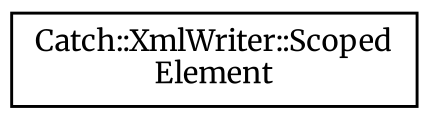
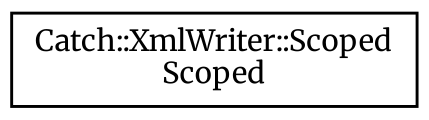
  digraph {
    rankdir=LR
    fontname=Merriweather
-   n1 [color=black fillcolor=white fontname=Merriweather fontsize=10 height=0.2 label="Catch::XmlWriter::Scoped\lElement" shape=record style=filled width=0.4]
+   n1 [color=black fillcolor=white fontname=Merriweather fontsize=10 height=0.2 label="Catch::XmlWriter::Scoped\lScoped" shape=record style=filled width=0.4]
  }
